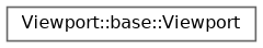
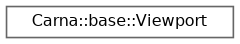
  digraph {
    rankdir=LR
-   n1 [color=grey40 fillcolor=white fontname=Helvetica fontsize=10 height=0.2 label="Viewport::base::Viewport" shape=box style=filled width=0.4]
+   n1 [color=grey40 fillcolor=white fontname=Helvetica fontsize=10 height=0.2 label="Carna::base::Viewport" shape=box style=filled width=0.4]
  }
